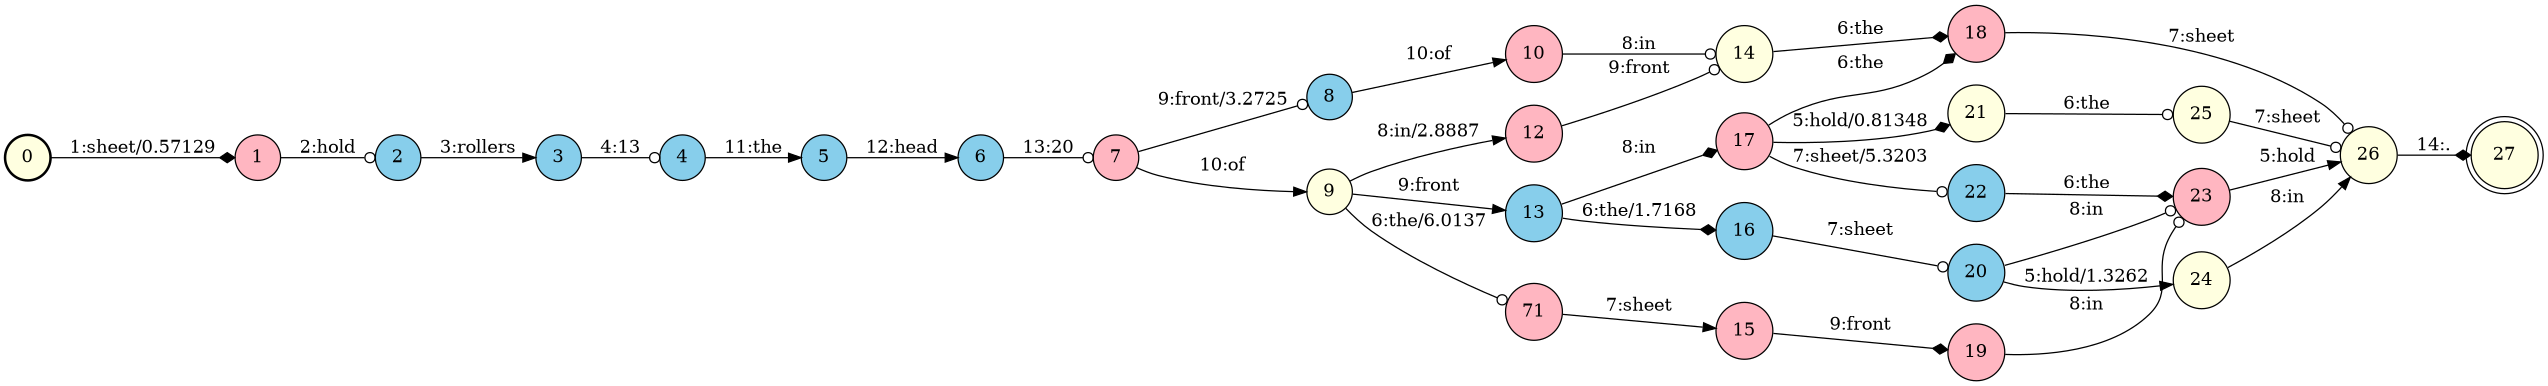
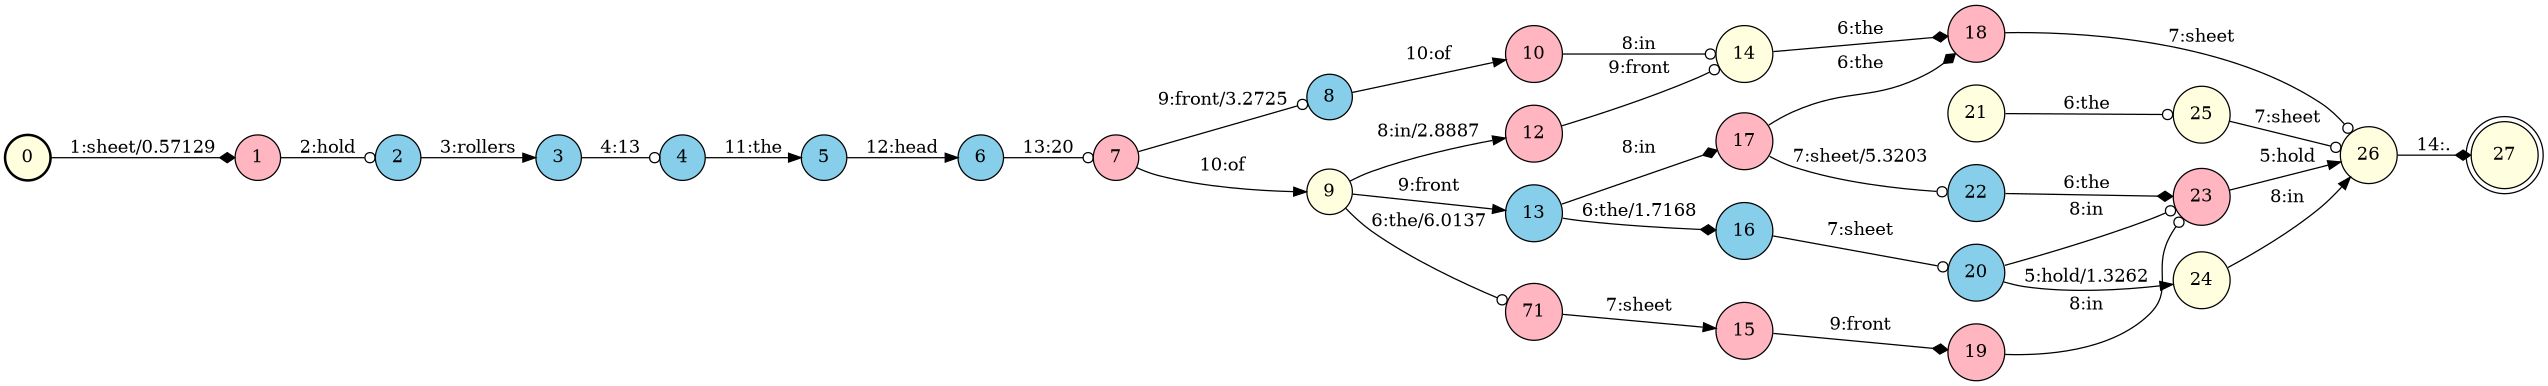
  digraph {
    nodesep=0.25
    rankdir=LR
    ranksep=0.4
    node [fillcolor=lightpink fontsize=14 shape=circle style="solid,filled"]
    edge [arrowhead=odot fontsize=14]
    n1 [fillcolor=lightyellow label=0 style="bold,filled"]
    n2 [label=1]
    n3 [fillcolor=skyblue label=2]
    n4 [fillcolor=skyblue label=3]
    n5 [fillcolor=skyblue label=4]
    n6 [fillcolor=skyblue label=5]
    n7 [fillcolor=skyblue label=6]
    n8 [label=7]
    n9 [fillcolor=skyblue label=8]
    n10 [fillcolor=lightyellow label=9]
    n11 [label=10]
    n12 [label=12]
    n13 [fillcolor=skyblue label=13]
    n14 [label=71]
    n15 [fillcolor=lightyellow label=14]
    n16 [label=17]
    n17 [fillcolor=skyblue label=16]
    n18 [label=15]
    n19 [label=18]
    n20 [fillcolor=skyblue label=22]
    n21 [fillcolor=lightyellow label=21]
    n22 [fillcolor=skyblue label=20]
    n23 [label=19]
    n24 [fillcolor=lightyellow label=26]
    n25 [label=23]
    n26 [fillcolor=lightyellow label=25]
    n27 [fillcolor=lightyellow label=24]
    n28 [fillcolor=lightyellow label=27 shape=doublecircle]
    n1 -> n2 [arrowhead=diamond label="1:sheet/0.57129"]
    n2 -> n3 [label="2:hold"]
    n3 -> n4 [arrowhead=normal label="3:rollers"]
    n4 -> n5 [label="4:13"]
    n5 -> n6 [arrowhead=normal label="11:the"]
    n6 -> n7 [arrowhead=normal label="12:head"]
    n7 -> n8 [label="13:20"]
    n8 -> n9 [label="9:front/3.2725"]
    n8 -> n10 [arrowhead=normal label="10:of"]
    n9 -> n11 [arrowhead=normal label="10:of"]
    n10 -> n12 [arrowhead=normal label="8:in/2.8887"]
    n10 -> n13 [arrowhead=normal label="9:front"]
    n10 -> n14 [label="6:the/6.0137"]
    n11 -> n15 [label="8:in"]
    n12 -> n15 [label="9:front"]
    n13 -> n16 [arrowhead=diamond label="8:in"]
    n13 -> n17 [arrowhead=diamond label="6:the/1.7168"]
    n14 -> n18 [arrowhead=normal label="7:sheet"]
    n15 -> n19 [arrowhead=diamond label="6:the"]
    n16 -> n19 [arrowhead=diamond label="6:the"]
    n16 -> n20 [label="7:sheet/5.3203"]
-   n16 -> n21 [arrowhead=diamond label="5:hold/0.81348"]
    n17 -> n22 [label="7:sheet"]
    n18 -> n23 [arrowhead=diamond label="9:front"]
    n19 -> n24 [label="7:sheet"]
    n20 -> n25 [arrowhead=diamond label="6:the"]
    n21 -> n26 [label="6:the"]
    n22 -> n25 [label="8:in"]
    n22 -> n27 [arrowhead=normal label="5:hold/1.3262"]
    n23 -> n25 [label="8:in"]
    n24 -> n28 [arrowhead=diamond label="14:."]
    n25 -> n24 [arrowhead=normal label="5:hold"]
    n26 -> n24 [label="7:sheet"]
    n27 -> n24 [arrowhead=normal label="8:in"]
  }
